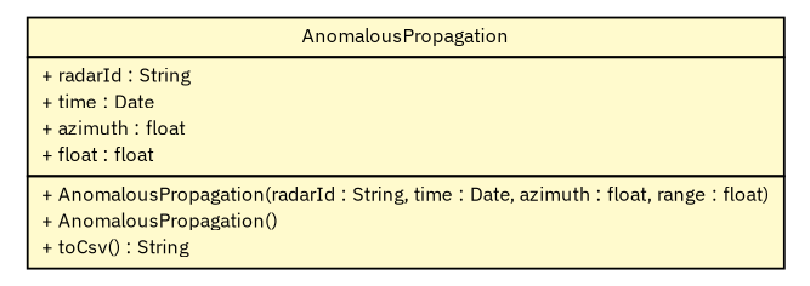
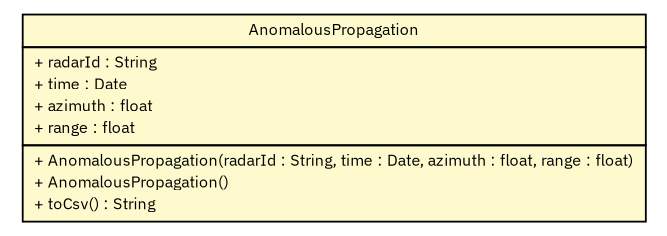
  digraph {
    nodesep=0.25
    ranksep=0.5
    fontname="IBM Plex Sans"
-   n1 [fontcolor=black fontname="IBM Plex Sans" fontsize=9.0 label=<<table title="com.google.cloud.public_datasets.nexrad2.APDetector.AnomalousPropagation" border="0" cellborder="1" cellspacing="0" cellpadding="2" port="p" bgcolor="lemonChiffon" href="./APDetector.AnomalousPropagation.html"> 		<tr><td><table border="0" cellspacing="0" cellpadding="1"> <tr><td align="center" balign="center"> AnomalousPropagation </td></tr> 		</table></td></tr> 		<tr><td><table border="0" cellspacing="0" cellpadding="1"> <tr><td align="left" balign="left"> + radarId : String </td></tr> <tr><td align="left" balign="left"> + time : Date </td></tr> <tr><td align="left" balign="left"> + azimuth : float </td></tr> <tr><td align="left" balign="left"> + float : float </td></tr> 		</table></td></tr> 		<tr><td><table border="0" cellspacing="0" cellpadding="1"> <tr><td align="left" balign="left"> + AnomalousPropagation(radarId : String, time : Date, azimuth : float, range : float) </td></tr> <tr><td align="left" balign="left"> + AnomalousPropagation() </td></tr> <tr><td align="left" balign="left"> + toCsv() : String </td></tr> 		</table></td></tr> 		</table>> shape=plaintext]
+   n1 [fontcolor=black fontname="IBM Plex Sans" fontsize=9.0 label=<<table title="com.google.cloud.public_datasets.nexrad2.APDetector.AnomalousPropagation" border="0" cellborder="1" cellspacing="0" cellpadding="2" port="p" bgcolor="lemonChiffon" href="./APDetector.AnomalousPropagation.html"> 		<tr><td><table border="0" cellspacing="0" cellpadding="1"> <tr><td align="center" balign="center"> AnomalousPropagation </td></tr> 		</table></td></tr> 		<tr><td><table border="0" cellspacing="0" cellpadding="1"> <tr><td align="left" balign="left"> + radarId : String </td></tr> <tr><td align="left" balign="left"> + time : Date </td></tr> <tr><td align="left" balign="left"> + azimuth : float </td></tr> <tr><td align="left" balign="left"> + range : float </td></tr> 		</table></td></tr> 		<tr><td><table border="0" cellspacing="0" cellpadding="1"> <tr><td align="left" balign="left"> + AnomalousPropagation(radarId : String, time : Date, azimuth : float, range : float) </td></tr> <tr><td align="left" balign="left"> + AnomalousPropagation() </td></tr> <tr><td align="left" balign="left"> + toCsv() : String </td></tr> 		</table></td></tr> 		</table>> shape=plaintext]
  }
